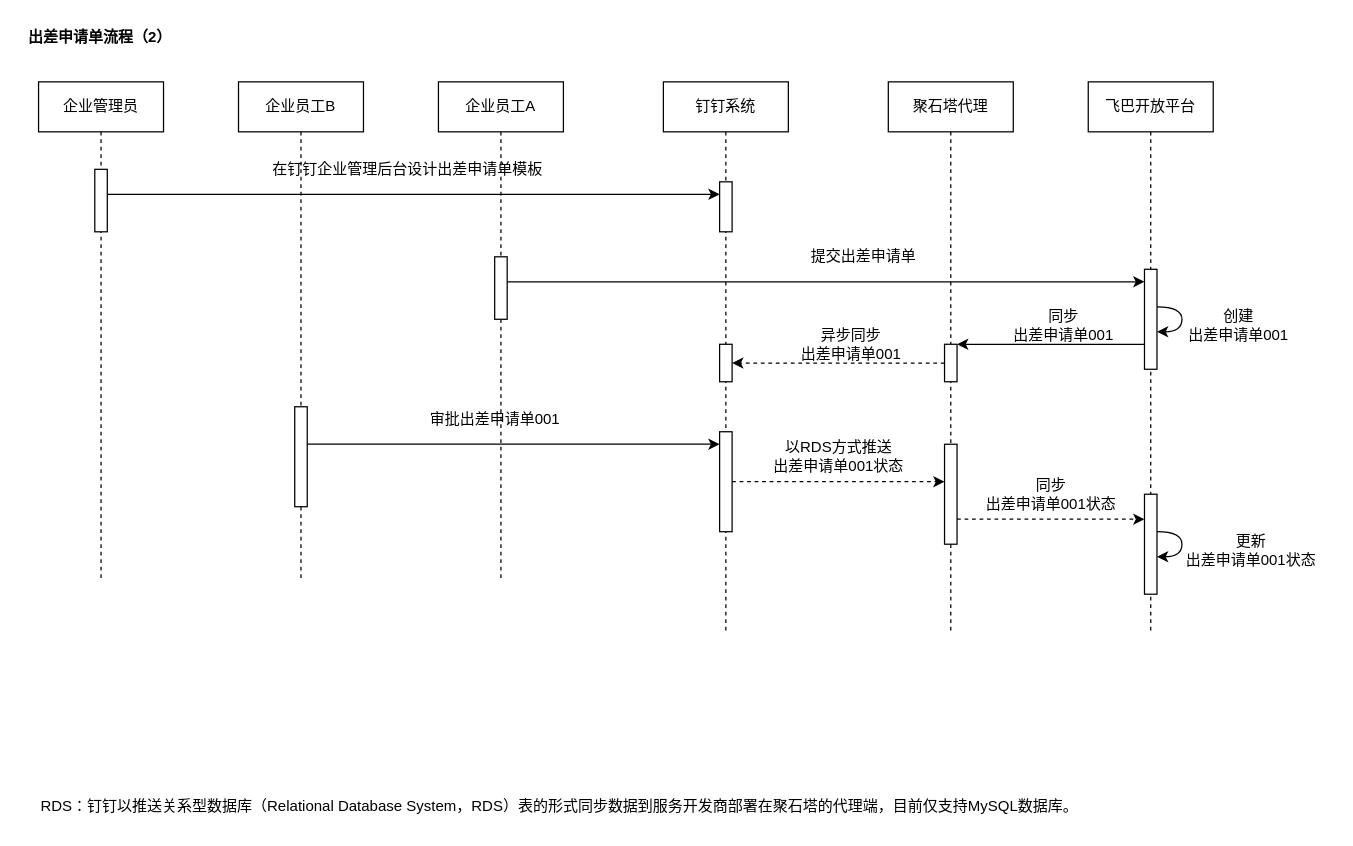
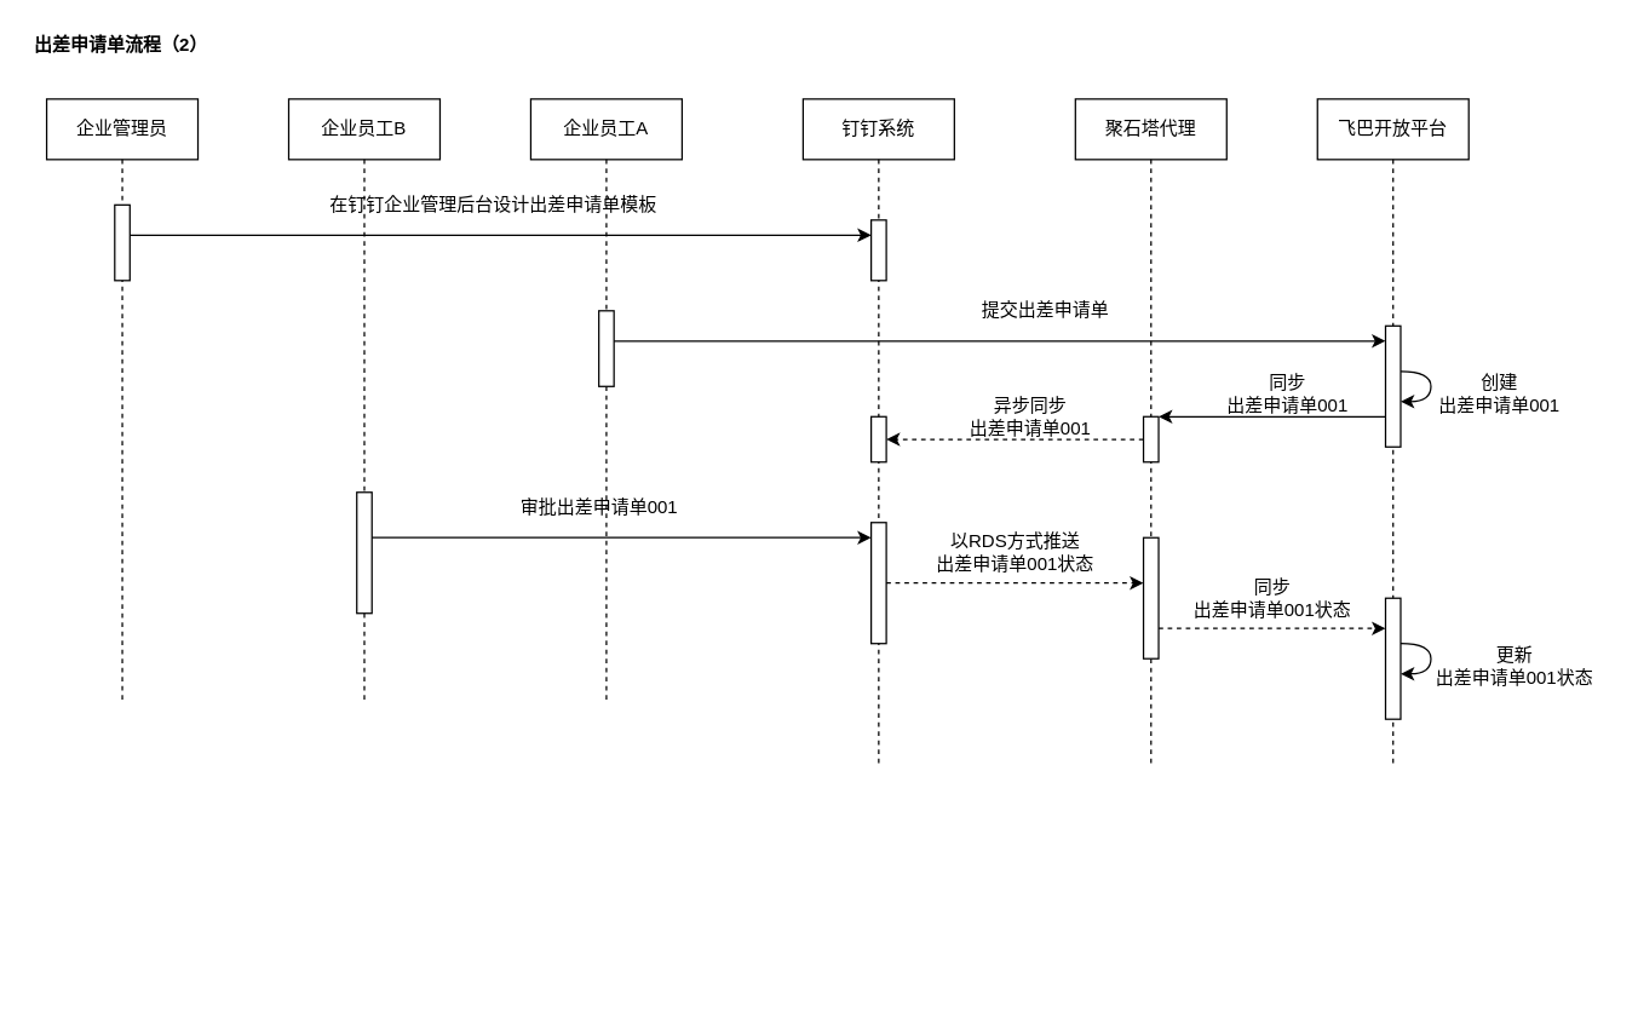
  <mxCell id="0" />
  <mxCell id="1" parent="0" />
  <mxCell id="2" value="&lt;b&gt;出差申请单流程（2）&lt;/b&gt;" style="text;html=1;strokeColor=none;fillColor=none;align=left;verticalAlign=middle;whiteSpace=wrap;rounded=0;" vertex="1" parent="1"><mxGeometry x="20" y="20" width="120" height="20" as="geometry" /></mxCell>
  <mxCell id="3" value="企业员工A" style="shape=umlLifeline;perimeter=lifelinePerimeter;whiteSpace=wrap;html=1;container=1;collapsible=0;recursiveResize=0;outlineConnect=0;" vertex="1" parent="1"><mxGeometry x="350" y="65" width="100" height="400" as="geometry" /></mxCell>
  <mxCell id="4" value="" style="html=1;points=[];perimeter=orthogonalPerimeter;" vertex="1" parent="3"><mxGeometry x="45" y="140" width="10" height="50" as="geometry" /></mxCell>
  <mxCell id="5" value="审批出差申请单001" style="text;html=1;align=center;verticalAlign=middle;resizable=0;points=[];autosize=1;" vertex="1" parent="3"><mxGeometry x="-15" y="260" width="120" height="20" as="geometry" /></mxCell>
  <mxCell id="6" value="钉钉系统" style="shape=umlLifeline;perimeter=lifelinePerimeter;whiteSpace=wrap;html=1;container=1;collapsible=0;recursiveResize=0;outlineConnect=0;" vertex="1" parent="1"><mxGeometry x="530" y="65" width="100" height="440" as="geometry" /></mxCell>
  <mxCell id="7" value="" style="html=1;points=[];perimeter=orthogonalPerimeter;" vertex="1" parent="6"><mxGeometry x="45" y="80" width="10" height="40" as="geometry" /></mxCell>
  <mxCell id="8" value="" style="html=1;points=[];perimeter=orthogonalPerimeter;" vertex="1" parent="6"><mxGeometry x="45" y="210" width="10" height="30" as="geometry" /></mxCell>
  <mxCell id="9" value="" style="html=1;points=[];perimeter=orthogonalPerimeter;" vertex="1" parent="6"><mxGeometry x="45" y="280" width="10" height="80" as="geometry" /></mxCell>
  <mxCell id="10" value="聚石塔代理" style="shape=umlLifeline;perimeter=lifelinePerimeter;whiteSpace=wrap;html=1;container=1;collapsible=0;recursiveResize=0;outlineConnect=0;" vertex="1" parent="1"><mxGeometry x="710" y="65" width="100" height="440" as="geometry" /></mxCell>
  <mxCell id="11" value="" style="html=1;points=[];perimeter=orthogonalPerimeter;" vertex="1" parent="10"><mxGeometry x="45" y="210" width="10" height="30" as="geometry" /></mxCell>
  <mxCell id="12" value="" style="html=1;points=[];perimeter=orthogonalPerimeter;" vertex="1" parent="10"><mxGeometry x="45" y="290" width="10" height="80" as="geometry" /></mxCell>
  <mxCell id="13" value="在钉钉企业管理后台设计出差申请单模板" style="text;html=1;align=center;verticalAlign=middle;resizable=0;points=[];autosize=1;" vertex="1" parent="1"><mxGeometry x="210" y="125" width="230" height="20" as="geometry" /></mxCell>
  <mxCell id="14" value="飞巴开放平台" style="shape=umlLifeline;perimeter=lifelinePerimeter;whiteSpace=wrap;html=1;container=1;collapsible=0;recursiveResize=0;outlineConnect=0;" vertex="1" parent="1"><mxGeometry x="870" y="65" width="100" height="440" as="geometry" /></mxCell>
  <mxCell id="15" value="" style="edgeStyle=orthogonalEdgeStyle;rounded=0;orthogonalLoop=1;jettySize=auto;html=1;curved=1;" edge="1" parent="14" source="16" target="16"><mxGeometry relative="1" as="geometry"><mxPoint x="135" y="190" as="targetPoint" /></mxGeometry></mxCell>
  <mxCell id="16" value="" style="html=1;points=[];perimeter=orthogonalPerimeter;" vertex="1" parent="14"><mxGeometry x="45" y="150" width="10" height="80" as="geometry" /></mxCell>
  <mxCell id="17" value="" style="html=1;points=[];perimeter=orthogonalPerimeter;" vertex="1" parent="14"><mxGeometry x="45" y="330" width="10" height="80" as="geometry" /></mxCell>
  <mxCell id="18" value="" style="rounded=0;orthogonalLoop=1;jettySize=auto;html=1;edgeStyle=orthogonalEdgeStyle;curved=1;" edge="1" parent="14" source="17" target="17"><mxGeometry relative="1" as="geometry"><mxPoint x="135" y="350" as="targetPoint" /></mxGeometry></mxCell>
  <mxCell id="19" value="提交出差申请单" style="text;html=1;align=center;verticalAlign=middle;resizable=0;points=[];autosize=1;" vertex="1" parent="1"><mxGeometry x="640" y="195" width="100" height="20" as="geometry" /></mxCell>
  <mxCell id="20" value="" style="edgeStyle=none;rounded=0;orthogonalLoop=1;jettySize=auto;html=1;" edge="1" parent="1" source="4" target="16"><mxGeometry relative="1" as="geometry"><Array as="points"><mxPoint x="640" y="225" /></Array></mxGeometry></mxCell>
  <mxCell id="21" value="企业管理员" style="shape=umlLifeline;perimeter=lifelinePerimeter;whiteSpace=wrap;html=1;container=1;collapsible=0;recursiveResize=0;outlineConnect=0;" vertex="1" parent="1"><mxGeometry x="30" y="65" width="100" height="400" as="geometry" /></mxCell>
  <mxCell id="22" value="" style="html=1;points=[];perimeter=orthogonalPerimeter;" vertex="1" parent="21"><mxGeometry x="45" y="70" width="10" height="50" as="geometry" /></mxCell>
  <mxCell id="23" value="" style="rounded=0;orthogonalLoop=1;jettySize=auto;html=1;" edge="1" parent="1" source="22" target="7"><mxGeometry relative="1" as="geometry"><Array as="points"><mxPoint x="300" y="155" /></Array></mxGeometry></mxCell>
  <mxCell id="24" value="" style="edgeStyle=none;rounded=0;orthogonalLoop=1;jettySize=auto;html=1;" edge="1" parent="1" source="16" target="11"><mxGeometry relative="1" as="geometry" /></mxCell>
  <mxCell id="25" value="" style="edgeStyle=none;rounded=0;orthogonalLoop=1;jettySize=auto;html=1;dashed=1;" edge="1" parent="1" source="11" target="8"><mxGeometry relative="1" as="geometry" /></mxCell>
  <mxCell id="26" value="创建&lt;br&gt;出差申请单001" style="text;html=1;align=center;verticalAlign=middle;resizable=0;points=[];autosize=1;" vertex="1" parent="1"><mxGeometry x="940" y="245" width="100" height="30" as="geometry" /></mxCell>
  <mxCell id="27" value="同步&lt;br&gt;出差申请单001" style="text;html=1;align=center;verticalAlign=middle;resizable=0;points=[];autosize=1;" vertex="1" parent="1"><mxGeometry x="800" y="245" width="100" height="30" as="geometry" /></mxCell>
  <mxCell id="28" value="异步同步&lt;br&gt;出差申请单001" style="text;html=1;align=center;verticalAlign=middle;resizable=0;points=[];autosize=1;" vertex="1" parent="1"><mxGeometry x="630" y="260" width="100" height="30" as="geometry" /></mxCell>
  <mxCell id="29" value="企业员工B" style="shape=umlLifeline;perimeter=lifelinePerimeter;whiteSpace=wrap;html=1;container=1;collapsible=0;recursiveResize=0;outlineConnect=0;" vertex="1" parent="1"><mxGeometry x="190" y="65" width="100" height="400" as="geometry" /></mxCell>
  <mxCell id="30" value="" style="html=1;points=[];perimeter=orthogonalPerimeter;" vertex="1" parent="29"><mxGeometry x="45" y="260" width="10" height="80" as="geometry" /></mxCell>
  <mxCell id="31" value="" style="edgeStyle=none;rounded=0;orthogonalLoop=1;jettySize=auto;html=1;" edge="1" parent="1" source="30" target="9"><mxGeometry relative="1" as="geometry"><Array as="points"><mxPoint x="420" y="355" /></Array></mxGeometry></mxCell>
  <mxCell id="32" value="" style="edgeStyle=none;rounded=0;orthogonalLoop=1;jettySize=auto;html=1;dashed=1;" edge="1" parent="1" source="9" target="12"><mxGeometry relative="1" as="geometry" /></mxCell>
  <mxCell id="33" value="以RDS方式推送&lt;br&gt;出差申请单001状态" style="text;html=1;align=center;verticalAlign=middle;resizable=0;points=[];autosize=1;" vertex="1" parent="1"><mxGeometry x="610" y="350" width="120" height="30" as="geometry" /></mxCell>
  <mxCell id="34" value="" style="edgeStyle=none;rounded=0;orthogonalLoop=1;jettySize=auto;html=1;dashed=1;" edge="1" parent="1" source="12" target="17"><mxGeometry relative="1" as="geometry"><Array as="points"><mxPoint x="850" y="415" /></Array></mxGeometry></mxCell>
  <mxCell id="35" value="同步&lt;br&gt;出差申请单001状态" style="text;html=1;align=center;verticalAlign=middle;resizable=0;points=[];autosize=1;" vertex="1" parent="1"><mxGeometry x="780" y="380" width="120" height="30" as="geometry" /></mxCell>
  <mxCell id="36" value="更新&lt;br&gt;出差申请单001状态" style="text;html=1;align=center;verticalAlign=middle;resizable=0;points=[];autosize=1;" vertex="1" parent="1"><mxGeometry x="940" y="425" width="120" height="30" as="geometry" /></mxCell>
- <mxCell id="37" value="RDS：钉钉以推送关系型数据库（Relational Database System，RDS）表的形式同步数据到服务开发商部署在聚石塔的代理端，目前仅支持MySQL数据库。" style="text;html=1;align=left;verticalAlign=middle;resizable=0;points=[];autosize=1;" vertex="1" parent="1"><mxGeometry x="30" y="635" width="850" height="20" as="geometry" /></mxCell>
